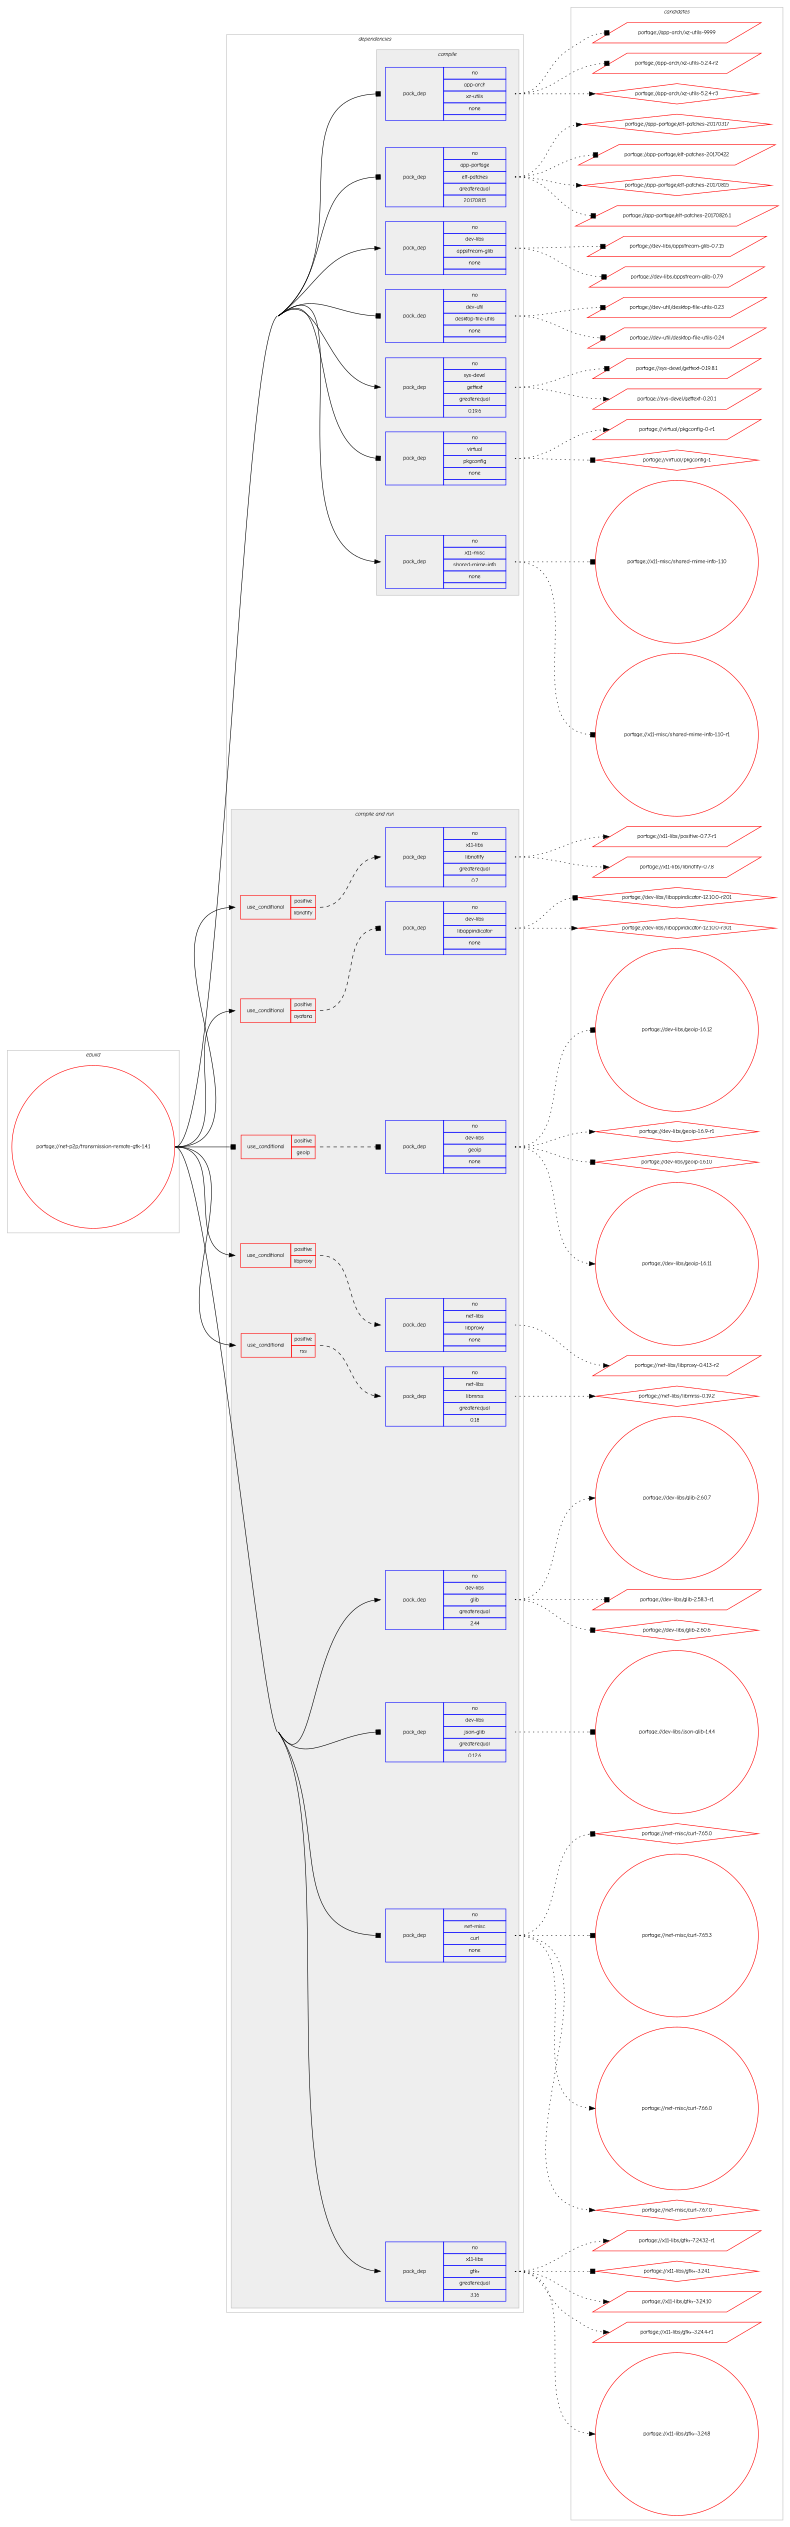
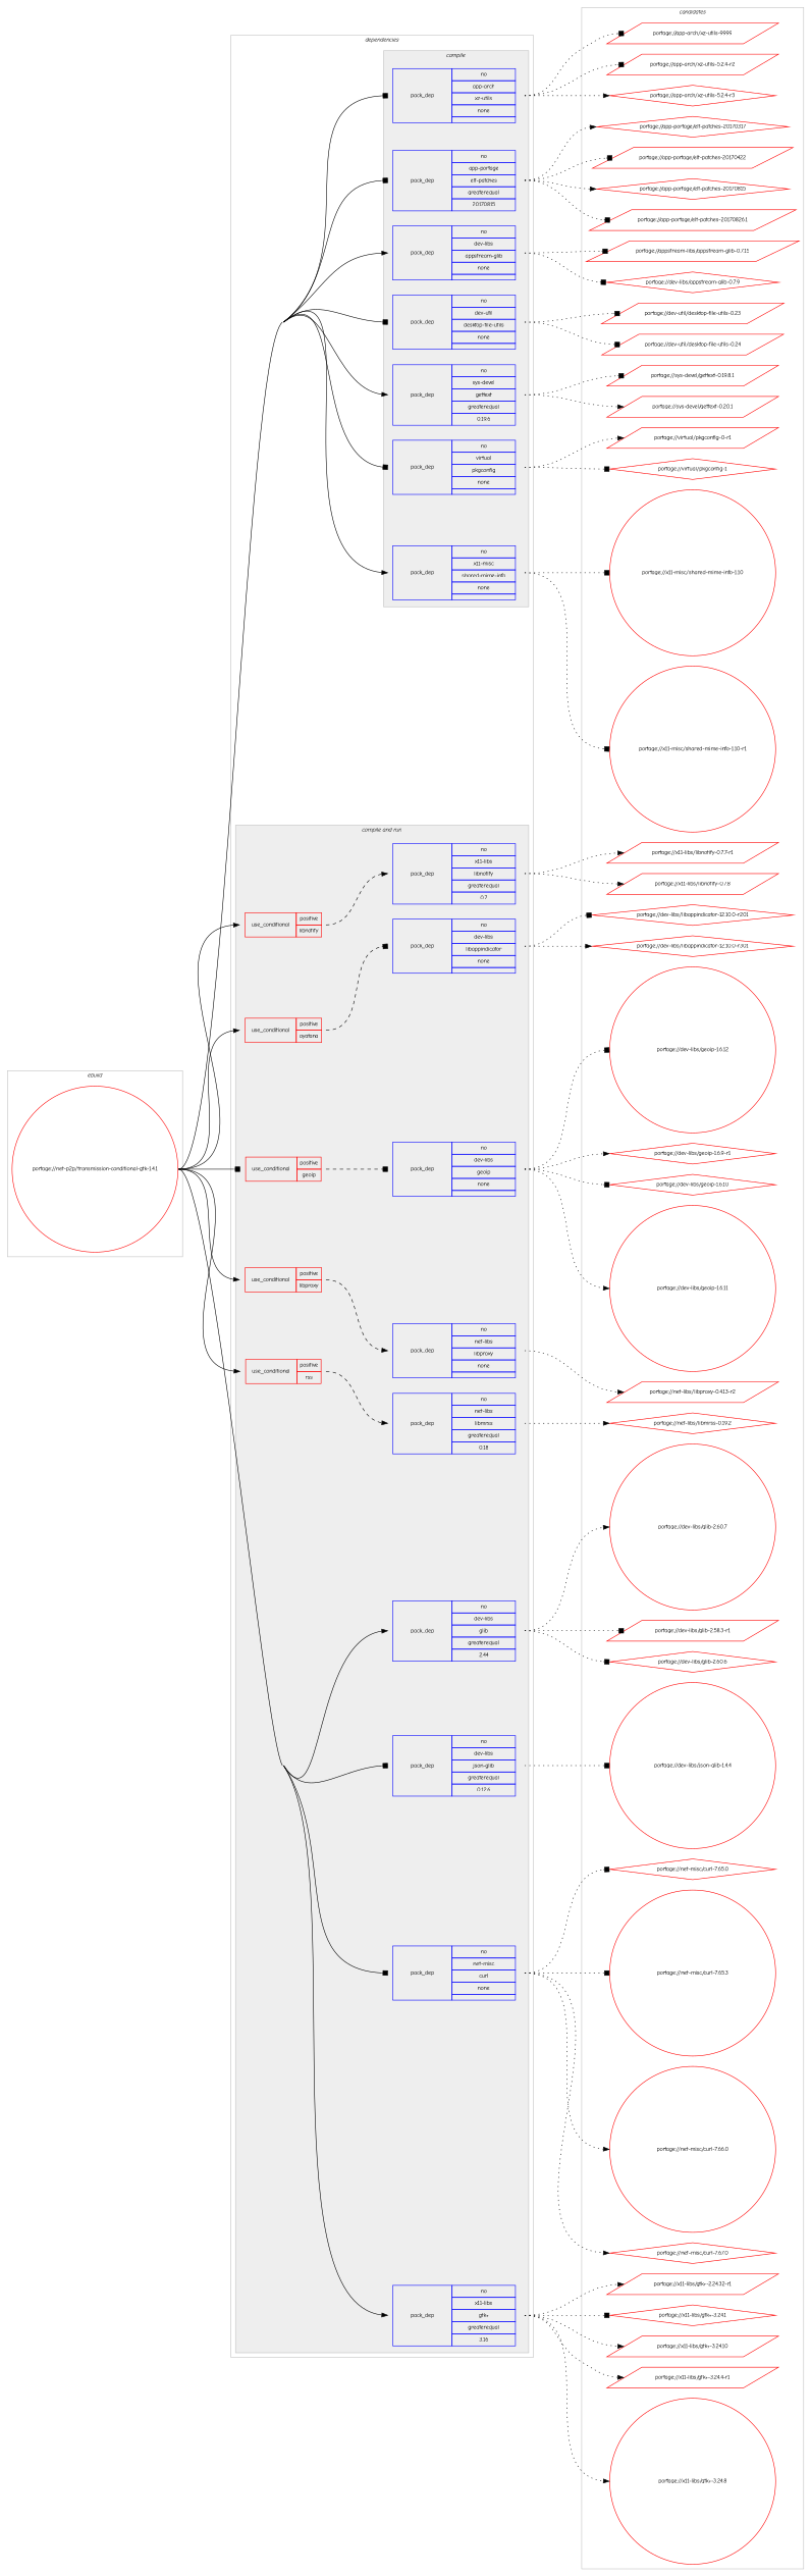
  digraph {
    compound=true
    concentrate=true
    fontname="Comic Neue"
    fontsize=10
    newrank=true
    rankdir=LR
    ranksep=1.5
    node [color=red fontname="Comic Neue" fontsize=10 shape=none]
    edge [arrowhead=normal fontname="Comic Neue" headport=w style=dotted tailport=e weight=100]
-   n1 [label="portage://net-p2p/transmission-remote-gtk-1.4.1" shape=circle width=4]
+   n1 [label="portage://net-p2p/transmission-conditional-gtk-1.4.1" shape=circle width=4]
    n2 [color=blue label=<<TABLE BORDER="0" CELLBORDER="1" CELLSPACING="0" CELLPADDING="4" WIDTH="220"><TR><TD ROWSPAN="6" CELLPADDING="30">pack_dep</TD></TR><TR><TD WIDTH="110">no</TD></TR><TR><TD>app-arch</TD></TR><TR><TD>xz-utils</TD></TR><TR><TD>none</TD></TR><TR><TD></TD></TR></TABLE>>]
    n3 [color=blue label=<<TABLE BORDER="0" CELLBORDER="1" CELLSPACING="0" CELLPADDING="4" WIDTH="220"><TR><TD ROWSPAN="6" CELLPADDING="30">pack_dep</TD></TR><TR><TD WIDTH="110">no</TD></TR><TR><TD>app-portage</TD></TR><TR><TD>elt-patches</TD></TR><TR><TD>greaterequal</TD></TR><TR><TD>20170815</TD></TR></TABLE>>]
    n4 [color=blue label=<<TABLE BORDER="0" CELLBORDER="1" CELLSPACING="0" CELLPADDING="4" WIDTH="220"><TR><TD ROWSPAN="6" CELLPADDING="30">pack_dep</TD></TR><TR><TD WIDTH="110">no</TD></TR><TR><TD>dev-libs</TD></TR><TR><TD>appstream-glib</TD></TR><TR><TD>none</TD></TR><TR><TD></TD></TR></TABLE>>]
    n5 [color=blue label=<<TABLE BORDER="0" CELLBORDER="1" CELLSPACING="0" CELLPADDING="4" WIDTH="220"><TR><TD ROWSPAN="6" CELLPADDING="30">pack_dep</TD></TR><TR><TD WIDTH="110">no</TD></TR><TR><TD>dev-util</TD></TR><TR><TD>desktop-file-utils</TD></TR><TR><TD>none</TD></TR><TR><TD></TD></TR></TABLE>>]
    n6 [color=blue label=<<TABLE BORDER="0" CELLBORDER="1" CELLSPACING="0" CELLPADDING="4" WIDTH="220"><TR><TD ROWSPAN="6" CELLPADDING="30">pack_dep</TD></TR><TR><TD WIDTH="110">no</TD></TR><TR><TD>sys-devel</TD></TR><TR><TD>gettext</TD></TR><TR><TD>greaterequal</TD></TR><TR><TD>0.19.6</TD></TR></TABLE>>]
    n7 [color=blue label=<<TABLE BORDER="0" CELLBORDER="1" CELLSPACING="0" CELLPADDING="4" WIDTH="220"><TR><TD ROWSPAN="6" CELLPADDING="30">pack_dep</TD></TR><TR><TD WIDTH="110">no</TD></TR><TR><TD>virtual</TD></TR><TR><TD>pkgconfig</TD></TR><TR><TD>none</TD></TR><TR><TD></TD></TR></TABLE>>]
    n8 [color=blue label=<<TABLE BORDER="0" CELLBORDER="1" CELLSPACING="0" CELLPADDING="4" WIDTH="220"><TR><TD ROWSPAN="6" CELLPADDING="30">pack_dep</TD></TR><TR><TD WIDTH="110">no</TD></TR><TR><TD>x11-misc</TD></TR><TR><TD>shared-mime-info</TD></TR><TR><TD>none</TD></TR><TR><TD></TD></TR></TABLE>>]
    n9 [color=blue label=<<TABLE BORDER="0" CELLBORDER="1" CELLSPACING="0" CELLPADDING="4" WIDTH="220"><TR><TD ROWSPAN="6" CELLPADDING="30">pack_dep</TD></TR><TR><TD WIDTH="110">no</TD></TR><TR><TD>x11-libs</TD></TR><TR><TD>libnotify</TD></TR><TR><TD>greaterequal</TD></TR><TR><TD>0.7</TD></TR></TABLE>>]
    n10 [label=<<TABLE BORDER="0" CELLBORDER="1" CELLSPACING="0" CELLPADDING="4"><TR><TD ROWSPAN="3" CELLPADDING="10">use_conditional</TD></TR><TR><TD>positive</TD></TR><TR><TD>libnotify</TD></TR></TABLE>>]
    n11 [color=blue label=<<TABLE BORDER="0" CELLBORDER="1" CELLSPACING="0" CELLPADDING="4" WIDTH="220"><TR><TD ROWSPAN="6" CELLPADDING="30">pack_dep</TD></TR><TR><TD WIDTH="110">no</TD></TR><TR><TD>dev-libs</TD></TR><TR><TD>libappindicator</TD></TR><TR><TD>none</TD></TR><TR><TD></TD></TR></TABLE>>]
    n12 [label=<<TABLE BORDER="0" CELLBORDER="1" CELLSPACING="0" CELLPADDING="4"><TR><TD ROWSPAN="3" CELLPADDING="10">use_conditional</TD></TR><TR><TD>positive</TD></TR><TR><TD>ayatana</TD></TR></TABLE>>]
    n13 [color=blue label=<<TABLE BORDER="0" CELLBORDER="1" CELLSPACING="0" CELLPADDING="4" WIDTH="220"><TR><TD ROWSPAN="6" CELLPADDING="30">pack_dep</TD></TR><TR><TD WIDTH="110">no</TD></TR><TR><TD>dev-libs</TD></TR><TR><TD>geoip</TD></TR><TR><TD>none</TD></TR><TR><TD></TD></TR></TABLE>>]
    n14 [label=<<TABLE BORDER="0" CELLBORDER="1" CELLSPACING="0" CELLPADDING="4"><TR><TD ROWSPAN="3" CELLPADDING="10">use_conditional</TD></TR><TR><TD>positive</TD></TR><TR><TD>geoip</TD></TR></TABLE>>]
    n15 [color=blue label=<<TABLE BORDER="0" CELLBORDER="1" CELLSPACING="0" CELLPADDING="4" WIDTH="220"><TR><TD ROWSPAN="6" CELLPADDING="30">pack_dep</TD></TR><TR><TD WIDTH="110">no</TD></TR><TR><TD>net-libs</TD></TR><TR><TD>libproxy</TD></TR><TR><TD>none</TD></TR><TR><TD></TD></TR></TABLE>>]
    n16 [label=<<TABLE BORDER="0" CELLBORDER="1" CELLSPACING="0" CELLPADDING="4"><TR><TD ROWSPAN="3" CELLPADDING="10">use_conditional</TD></TR><TR><TD>positive</TD></TR><TR><TD>libproxy</TD></TR></TABLE>>]
    n17 [color=blue label=<<TABLE BORDER="0" CELLBORDER="1" CELLSPACING="0" CELLPADDING="4" WIDTH="220"><TR><TD ROWSPAN="6" CELLPADDING="30">pack_dep</TD></TR><TR><TD WIDTH="110">no</TD></TR><TR><TD>net-libs</TD></TR><TR><TD>libmrss</TD></TR><TR><TD>greaterequal</TD></TR><TR><TD>0.18</TD></TR></TABLE>>]
    n18 [label=<<TABLE BORDER="0" CELLBORDER="1" CELLSPACING="0" CELLPADDING="4"><TR><TD ROWSPAN="3" CELLPADDING="10">use_conditional</TD></TR><TR><TD>positive</TD></TR><TR><TD>rss</TD></TR></TABLE>>]
    n19 [color=blue label=<<TABLE BORDER="0" CELLBORDER="1" CELLSPACING="0" CELLPADDING="4" WIDTH="220"><TR><TD ROWSPAN="6" CELLPADDING="30">pack_dep</TD></TR><TR><TD WIDTH="110">no</TD></TR><TR><TD>dev-libs</TD></TR><TR><TD>glib</TD></TR><TR><TD>greaterequal</TD></TR><TR><TD>2.44</TD></TR></TABLE>>]
    n20 [color=blue label=<<TABLE BORDER="0" CELLBORDER="1" CELLSPACING="0" CELLPADDING="4" WIDTH="220"><TR><TD ROWSPAN="6" CELLPADDING="30">pack_dep</TD></TR><TR><TD WIDTH="110">no</TD></TR><TR><TD>dev-libs</TD></TR><TR><TD>json-glib</TD></TR><TR><TD>greaterequal</TD></TR><TR><TD>0.12.6</TD></TR></TABLE>>]
    n21 [color=blue label=<<TABLE BORDER="0" CELLBORDER="1" CELLSPACING="0" CELLPADDING="4" WIDTH="220"><TR><TD ROWSPAN="6" CELLPADDING="30">pack_dep</TD></TR><TR><TD WIDTH="110">no</TD></TR><TR><TD>net-misc</TD></TR><TR><TD>curl</TD></TR><TR><TD>none</TD></TR><TR><TD></TD></TR></TABLE>>]
    n22 [color=blue label=<<TABLE BORDER="0" CELLBORDER="1" CELLSPACING="0" CELLPADDING="4" WIDTH="220"><TR><TD ROWSPAN="6" CELLPADDING="30">pack_dep</TD></TR><TR><TD WIDTH="110">no</TD></TR><TR><TD>x11-libs</TD></TR><TR><TD>gtk+</TD></TR><TR><TD>greaterequal</TD></TR><TR><TD>3.16</TD></TR></TABLE>>]
    n23 [label="portage://app-arch/xz-utils-5.2.4-r2" shape=parallelogram width=4]
    n24 [label="portage://app-arch/xz-utils-5.2.4-r3" shape=diamond width=4]
    n25 [label="portage://app-arch/xz-utils-9999" shape=parallelogram width=4]
    n26 [label="portage://app-portage/elt-patches-20170317" shape=diamond width=4]
    n27 [label="portage://app-portage/elt-patches-20170422" shape=parallelogram width=4]
    n28 [label="portage://app-portage/elt-patches-20170815" shape=diamond width=4]
    n29 [label="portage://app-portage/elt-patches-20170826.1" shape=parallelogram width=4]
-   n30 [label="portage://dev-libs/appstream-glib-0.7.15" shape=parallelogram width=4]
-   n31 [label="portage://dev-libs/appstream-glib-0.7.9" shape=parallelogram width=4]
+   n30 [label="portage://appstream-libs/appstream-glib-0.7.15" shape=parallelogram width=4]
+   n31 [label="portage://dev-libs/appstream-glib-0.7.9" shape=diamond width=4]
    n32 [label="portage://dev-util/desktop-file-utils-0.23" shape=parallelogram width=4]
    n33 [label="portage://dev-util/desktop-file-utils-0.24" shape=parallelogram width=4]
    n34 [label="portage://sys-devel/gettext-0.19.8.1" shape=parallelogram width=4]
    n35 [label="portage://sys-devel/gettext-0.20.1" shape=parallelogram width=4]
    n36 [label="portage://virtual/pkgconfig-0-r1" shape=parallelogram width=4]
    n37 [label="portage://virtual/pkgconfig-1" shape=diamond width=4]
    n38 [label="portage://x11-misc/shared-mime-info-1.10" shape=circle width=4]
    n39 [label="portage://x11-misc/shared-mime-info-1.10-r1" shape=circle width=4]
    n40 [label="portage://dev-libs/libappindicator-12.10.0-r201" shape=diamond width=4]
    n41 [label="portage://dev-libs/libappindicator-12.10.0-r301" shape=diamond width=4]
    n42 [label="portage://dev-libs/geoip-1.6.10" shape=diamond width=4]
    n43 [label="portage://dev-libs/geoip-1.6.11" shape=circle width=4]
    n44 [label="portage://dev-libs/geoip-1.6.12" shape=circle width=4]
    n45 [label="portage://dev-libs/geoip-1.6.9-r1" shape=diamond width=4]
-   n46 [label="portage://x11-libs/positive-0.7.7-r1" shape=parallelogram width=4]
+   n46 [label="portage://x11-libs/libnotify-0.7.7-r1" shape=parallelogram width=4]
    n47 [label="portage://x11-libs/libnotify-0.7.8" shape=parallelogram width=4]
    n48 [label="portage://net-libs/libproxy-0.4.13-r2" shape=parallelogram width=4]
    n49 [label="portage://net-libs/libmrss-0.19.2" shape=diamond width=4]
    n50 [label="portage://dev-libs/glib-2.58.3-r1" shape=parallelogram width=4]
    n51 [label="portage://dev-libs/glib-2.60.6" shape=diamond width=4]
    n52 [label="portage://dev-libs/glib-2.60.7" shape=circle width=4]
    n53 [label="portage://dev-libs/json-glib-1.4.4" shape=circle width=4]
    n54 [label="portage://net-misc/curl-7.65.0" shape=diamond width=4]
    n55 [label="portage://net-misc/curl-7.65.3" shape=circle width=4]
    n56 [label="portage://net-misc/curl-7.66.0" shape=circle width=4]
    n57 [label="portage://net-misc/curl-7.67.0" shape=diamond width=4]
-   n58 [label="portage://x11-libs/gtk+-7.24.32-r1" shape=parallelogram width=4]
+   n58 [label="portage://x11-libs/gtk+-2.24.32-r1" shape=parallelogram width=4]
    n59 [label="portage://x11-libs/gtk+-3.24.1" shape=diamond width=4]
    n60 [label="portage://x11-libs/gtk+-3.24.10" shape=parallelogram width=4]
    n61 [label="portage://x11-libs/gtk+-3.24.4-r1" shape=parallelogram width=4]
    n62 [label="portage://x11-libs/gtk+-3.24.8" shape=circle width=4]
    subgraph cluster_1 {
      color=gray
      label=<<i>ebuild</i>>
      rank=same
      n1
    }
    subgraph cluster_2 {
      color=gray
      label=<<i>dependencies</i>>
      subgraph cluster_3 {
        color=gray
        fillcolor="#eeeeee"
        label=<<i>compile</i>>
        style=filled
        subgraph sub_4 {
          color=gray
          fillcolor="#eeeeee"
          label=<<i>compile</i>>
          style=filled
          n2
        }
        subgraph sub_5 {
          color=gray
          fillcolor="#eeeeee"
          label=<<i>compile</i>>
          style=filled
          n3
        }
        subgraph sub_6 {
          color=gray
          fillcolor="#eeeeee"
          label=<<i>compile</i>>
          style=filled
          n4
        }
        subgraph sub_7 {
          color=gray
          fillcolor="#eeeeee"
          label=<<i>compile</i>>
          style=filled
          n5
        }
        subgraph sub_8 {
          color=gray
          fillcolor="#eeeeee"
          label=<<i>compile</i>>
          style=filled
          n6
        }
        subgraph sub_9 {
          color=gray
          fillcolor="#eeeeee"
          label=<<i>compile</i>>
          style=filled
          n7
        }
        subgraph sub_10 {
          color=gray
          fillcolor="#eeeeee"
          label=<<i>compile</i>>
          style=filled
          n8
        }
      }
      subgraph cluster_11 {
        color=gray
        fillcolor="#eeeeee"
        label=<<i>compile and run</i>>
        style=filled
        subgraph sub_12 {
          color=gray
          fillcolor="#eeeeee"
          label=<<i>compile and run</i>>
          style=filled
          n10
          subgraph sub_13 {
            color=gray
            fillcolor="#eeeeee"
            label=<<i>compile and run</i>>
            style=filled
            n9
          }
        }
        subgraph sub_14 {
          color=gray
          fillcolor="#eeeeee"
          label=<<i>compile and run</i>>
          style=filled
          n12
          subgraph sub_15 {
            color=gray
            fillcolor="#eeeeee"
            label=<<i>compile and run</i>>
            style=filled
            n11
          }
        }
        subgraph sub_16 {
          color=gray
          fillcolor="#eeeeee"
          label=<<i>compile and run</i>>
          style=filled
          n14
          subgraph sub_17 {
            color=gray
            fillcolor="#eeeeee"
            label=<<i>compile and run</i>>
            style=filled
            n13
          }
        }
        subgraph sub_18 {
          color=gray
          fillcolor="#eeeeee"
          label=<<i>compile and run</i>>
          style=filled
          n16
          subgraph sub_19 {
            color=gray
            fillcolor="#eeeeee"
            label=<<i>compile and run</i>>
            style=filled
            n15
          }
        }
        subgraph sub_20 {
          color=gray
          fillcolor="#eeeeee"
          label=<<i>compile and run</i>>
          style=filled
          n18
          subgraph sub_21 {
            color=gray
            fillcolor="#eeeeee"
            label=<<i>compile and run</i>>
            style=filled
            n17
          }
        }
        subgraph sub_22 {
          color=gray
          fillcolor="#eeeeee"
          label=<<i>compile and run</i>>
          style=filled
          n19
        }
        subgraph sub_23 {
          color=gray
          fillcolor="#eeeeee"
          label=<<i>compile and run</i>>
          style=filled
          n20
        }
        subgraph sub_24 {
          color=gray
          fillcolor="#eeeeee"
          label=<<i>compile and run</i>>
          style=filled
          n21
        }
        subgraph sub_25 {
          color=gray
          fillcolor="#eeeeee"
          label=<<i>compile and run</i>>
          style=filled
          n22
        }
      }
      subgraph cluster_26 {
        color=gray
        fillcolor="#eeeeee"
        label=<<i>run</i>>
        style=filled
      }
    }
    subgraph cluster_27 {
      color=gray
      label=<<i>candidates</i>>
      rank=same
      subgraph sub_28 {
        color=black
        label=<<i>candidates</i>>
        nodesep=1
        rank=same
        n23
        n24
        n25
      }
      subgraph sub_29 {
        color=black
        label=<<i>candidates</i>>
        nodesep=1
        rank=same
        n26
        n27
        n28
        n29
      }
      subgraph sub_30 {
        color=black
        label=<<i>candidates</i>>
        nodesep=1
        rank=same
        n30
        n31
      }
      subgraph sub_31 {
        color=black
        label=<<i>candidates</i>>
        nodesep=1
        rank=same
        n32
        n33
      }
      subgraph sub_32 {
        color=black
        label=<<i>candidates</i>>
        nodesep=1
        rank=same
        n34
        n35
      }
      subgraph sub_33 {
        color=black
        label=<<i>candidates</i>>
        nodesep=1
        rank=same
        n36
        n37
      }
      subgraph sub_34 {
        color=black
        label=<<i>candidates</i>>
        nodesep=1
        rank=same
        n38
        n39
      }
      subgraph sub_35 {
        color=black
        label=<<i>candidates</i>>
        nodesep=1
        rank=same
        n40
        n41
      }
      subgraph sub_36 {
        color=black
        label=<<i>candidates</i>>
        nodesep=1
        rank=same
        n42
        n43
        n44
        n45
      }
      subgraph sub_37 {
        color=black
        label=<<i>candidates</i>>
        nodesep=1
        rank=same
        n46
        n47
      }
      subgraph sub_38 {
        color=black
        label=<<i>candidates</i>>
        nodesep=1
        rank=same
        n48
      }
      subgraph sub_39 {
        color=black
        label=<<i>candidates</i>>
        nodesep=1
        rank=same
        n49
      }
      subgraph sub_40 {
        color=black
        label=<<i>candidates</i>>
        nodesep=1
        rank=same
        n50
        n51
        n52
      }
      subgraph sub_41 {
        color=black
        label=<<i>candidates</i>>
        nodesep=1
        rank=same
        n53
      }
      subgraph sub_42 {
        color=black
        label=<<i>candidates</i>>
        nodesep=1
        rank=same
        n54
        n55
        n56
        n57
      }
      subgraph sub_43 {
        color=black
        label=<<i>candidates</i>>
        nodesep=1
        rank=same
        n58
        n59
        n60
        n61
        n62
      }
    }
    n1 -> n2 [arrowhead=box style=solid weight=20]
    n1 -> n3 [arrowhead=box style=solid weight=20]
    n1 -> n4 [style=solid weight=20]
    n1 -> n5 [arrowhead=box style=solid weight=20]
    n1 -> n6 [style=solid weight=20]
    n1 -> n7 [arrowhead=box style=solid weight=20]
    n1 -> n8 [style=solid weight=20]
    n1 -> n10 [style=solid weight=20]
    n1 -> n12 [style=solid weight=20]
    n1 -> n14 [arrowhead=box style=solid weight=20]
    n1 -> n16 [style=solid weight=20]
    n1 -> n18 [style=solid weight=20]
    n1 -> n19 [style=solid weight=20]
    n1 -> n20 [arrowhead=box style=solid weight=20]
    n1 -> n21 [arrowhead=box style=solid weight=20]
    n1 -> n22 [style=solid weight=20]
    n2 -> n23 [arrowhead=box]
    n2 -> n24
    n2 -> n25 [arrowhead=box]
    n3 -> n26
    n3 -> n27 [arrowhead=box]
    n3 -> n28
    n3 -> n29 [arrowhead=box]
    n4 -> n30 [arrowhead=box]
    n4 -> n31 [arrowhead=box]
    n5 -> n32 [arrowhead=box]
    n5 -> n33 [arrowhead=box]
    n6 -> n34 [arrowhead=box]
    n6 -> n35
    n7 -> n36
    n7 -> n37 [arrowhead=box]
    n8 -> n38 [arrowhead=box]
    n8 -> n39 [arrowhead=box]
    n9 -> n46
    n9 -> n47
    n10 -> n9 [style=dashed weight=20]
    n11 -> n40 [arrowhead=box]
    n11 -> n41
    n12 -> n11 [arrowhead=box style=dashed weight=20]
    n13 -> n42 [arrowhead=box]
    n13 -> n43
    n13 -> n44 [arrowhead=box]
    n13 -> n45
    n14 -> n13 [arrowhead=box style=dashed weight=20]
    n15 -> n48
    n16 -> n15 [style=dashed weight=20]
    n17 -> n49
    n18 -> n17 [style=dashed weight=20]
    n19 -> n50 [arrowhead=box]
    n19 -> n51 [arrowhead=box]
    n19 -> n52
    n20 -> n53 [arrowhead=box]
    n21 -> n54 [arrowhead=box]
    n21 -> n55 [arrowhead=box]
    n21 -> n56
    n21 -> n57
    n22 -> n58
    n22 -> n59 [arrowhead=box]
    n22 -> n60
    n22 -> n61
    n22 -> n62
  }
